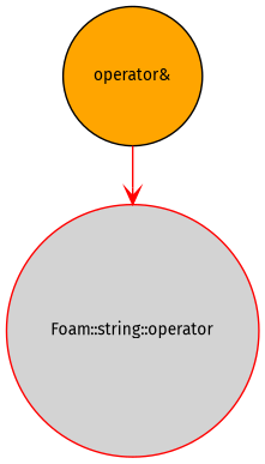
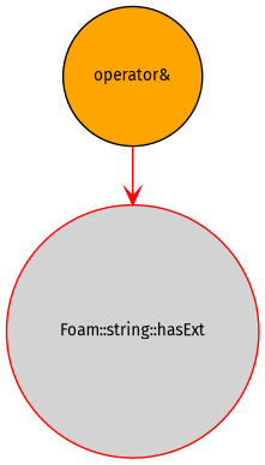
  digraph {
    rankdir=TB
    fontname="Fira Sans"
    node [fontname="Fira Sans" fontsize=10 shape=circle style=filled]
    n1 [color=black fillcolor=orange fontcolor=black height=0.2 label="operator&" width=0.4]
-   n2 [color=red height=0.2 label="Foam::string::operator" width=0.4 fillcolor=lightgrey]
+   n2 [color=red height=0.2 label="Foam::string::hasExt" width=0.4 fillcolor=lightgrey]
    n1 -> n2 [color=red fontname="Fira Sans" fontsize=10 labelfontname=Helvetica labelfontsize=10 style=solid arrowhead=vee]
  }
